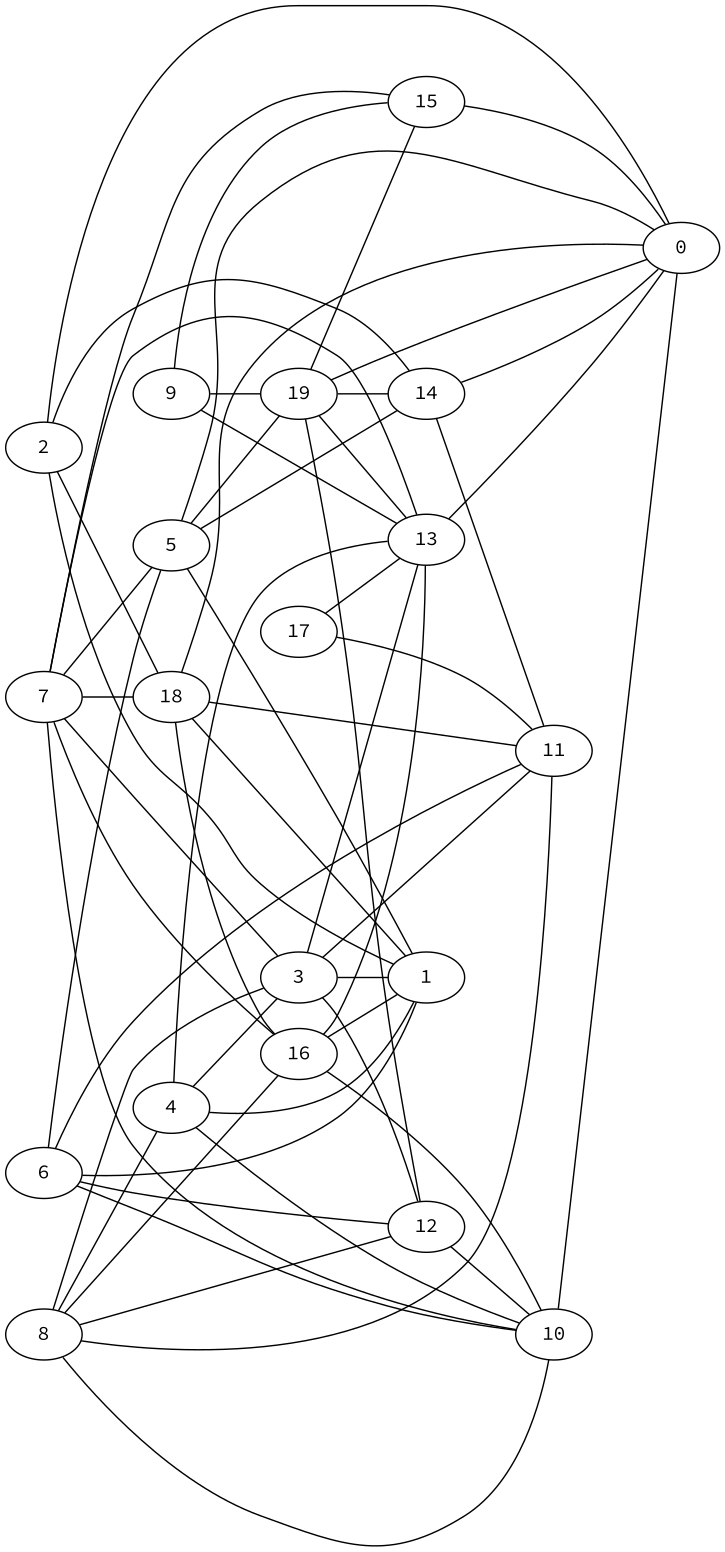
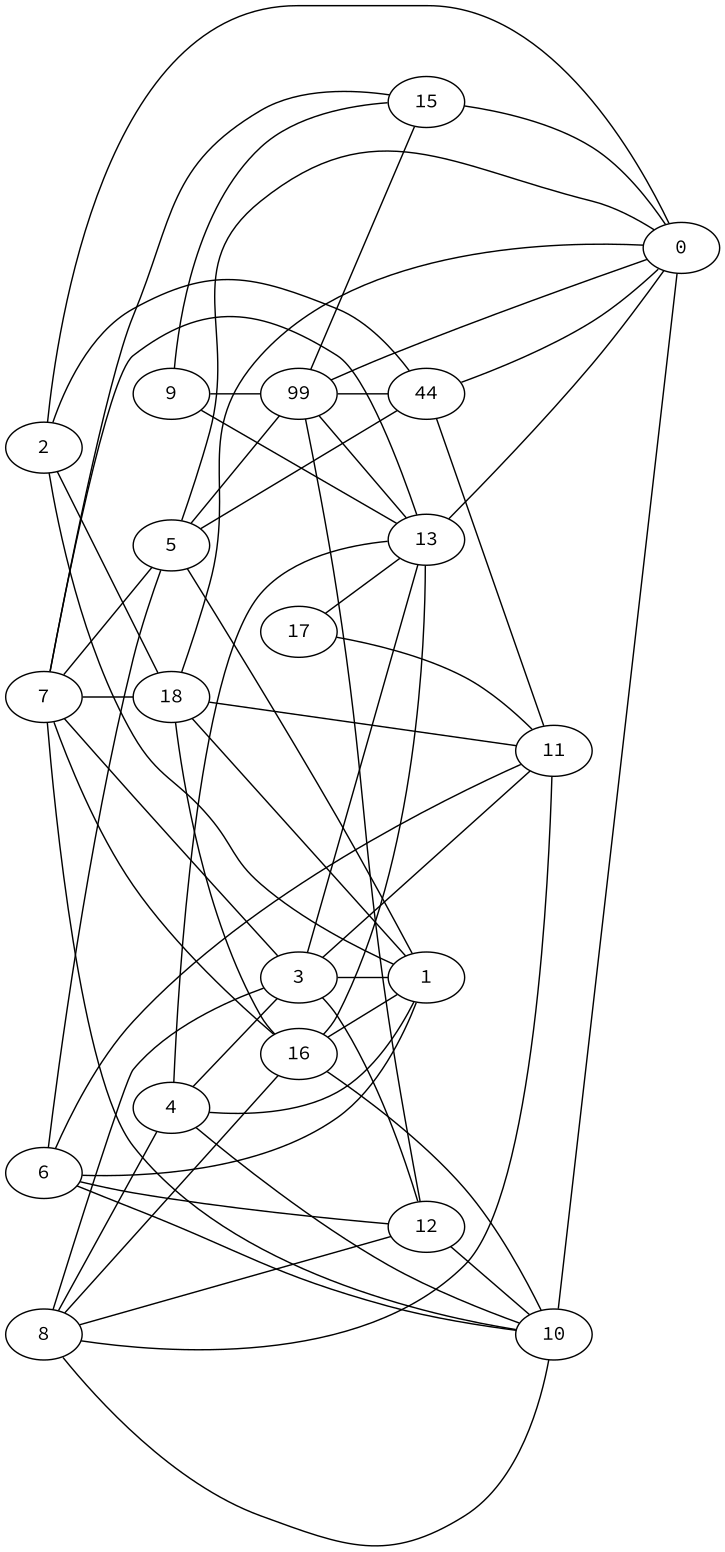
  digraph {
    fontname="Source Code Pro"
    rankdir=LR
    node [fontname="Source Code Pro"]
    edge [color=black dir=none fontname="Source Code Pro"]
-   14
+   14 [label=44]
    0
    11
    18
    1
    16
    5
-   19
+   19 [label=99]
    10
    17
    15
    13
    12
    7
    3
    6
    9
    8
    4
    2
    subgraph sub_1 {
      14
      0
      11
      18
      1
      16
      5
      19
      10
      17
      15
      13
      12
      7
      3
      6
      9
      8
      4
      2
    }
    14 -> 0
    14 -> 11
    18 -> 0
    18 -> 11
    18 -> 1
    18 -> 16
    16 -> 1
    16 -> 10
    16 -> 13
    5 -> 14
    5 -> 0
    5 -> 1
    5 -> 19
    19 -> 14
    19 -> 0
    19 -> 15
    19 -> 13
    19 -> 12
    10 -> 0
    17 -> 11
    17 -> 13
    15 -> 0
    13 -> 0
    12 -> 10
    7 -> 18
    7 -> 16
    7 -> 5
    7 -> 10
    7 -> 15
    7 -> 13
    7 -> 3
    3 -> 11
    3 -> 1
    3 -> 13
    3 -> 12
    6 -> 11
    6 -> 1
    6 -> 5
    6 -> 10
    6 -> 12
    9 -> 19
    9 -> 15
    9 -> 13
    8 -> 11
    8 -> 16
    8 -> 10
    8 -> 12
    8 -> 3
    8 -> 4
    4 -> 1
    4 -> 10
    4 -> 13
    4 -> 3
    2 -> 14
    2 -> 0
    2 -> 18
    2 -> 1
  }
